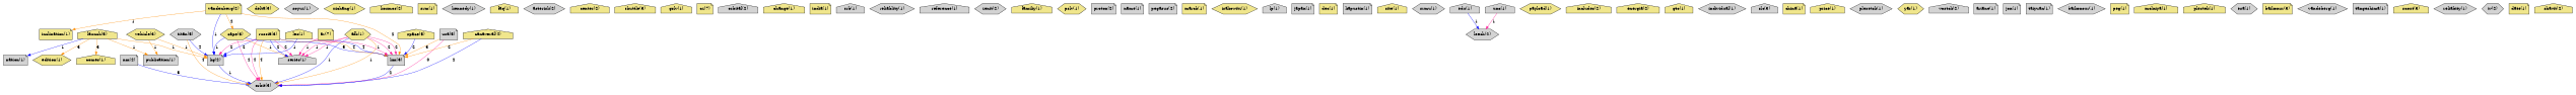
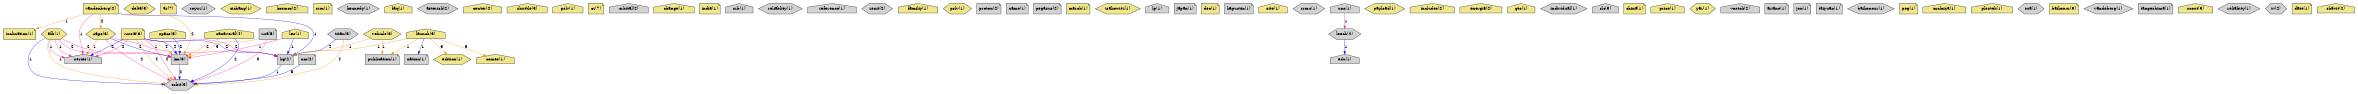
  digraph {
    node [fillcolor=khaki shape=house style=filled]
    edge [color=darkorange]
    n1 [label="vandenberg(2)" shape=note]
    n2 [label="inclination(1)" shape=note]
    n3 [fillcolor=lightgrey label="series(1)"]
    n4 [fillcolor=lightgrey label="kg(2)" shape=note]
    n5 [fillcolor=lightgrey label="km(3)" shape=note]
    n6 [label="cape(3)" shape=hexagon]
    n7 [fillcolor=lightgrey label="orbit(3)" shape=hexagon]
    n8 [fillcolor=lightgrey label="nm(2)" shape=note]
    n9 [label="delta(3)" shape=hexagon]
    n10 [label="ar(7)" shape=note]
    n11 [fillcolor=lightgrey label="soyuz(1)" shape=hexagon]
    n12 [label="xichang(1)" shape=hexagon]
    n13 [label="kosmos(2)"]
    n14 [label="srm(1)" shape=note]
    n15 [fillcolor=lightgrey label="kennedy(1)" shape=hexagon]
    n16 [label="launch(5)"]
    n17 [label="comes(1)"]
    n18 [fillcolor=lightgrey label="nation(1)" shape=note]
    n19 [label="edition(1)" shape=hexagon]
    n20 [fillcolor=lightgrey label="publication(1)" shape=note]
    n21 [label="faq(1)"]
    n22 [fillcolor=lightgrey label="asterisk(2)" shape=hexagon]
    n23 [label="center(2)"]
    n24 [label="shuttle(3)"]
    n25 [fillcolor=lightgrey label="titan(5)" shape=hexagon]
    n26 [label="gslv(1)"]
    n27 [label="cz(7)" shape=note]
    n28 [fillcolor=lightgrey label="orbital(2)"]
    n29 [label="change(1)"]
    n30 [label="india(1)" shape=note]
    n31 [label="russia(3)" shape=note]
    n32 [fillcolor=lightgrey label="srb(1)"]
    n33 [label="afb(1)" shape=hexagon]
    n34 [fillcolor=lightgrey label="reliablity(1)" shape=hexagon]
    n35 [fillcolor=lightgrey label="reference(1)"]
    n36 [fillcolor=lightgrey label="zenit(2)" shape=hexagon]
    n37 [label="familiy(1)"]
    n38 [label="pslv(1)" shape=hexagon]
    n39 [fillcolor=lightgrey label="proton(2)" shape=note]
    n40 [fillcolor=lightgrey label="name(1)" shape=note]
    n41 [label="vehicle(3)" shape=hexagon]
    n42 [fillcolor=lightgrey label="pegasus(2)" shape=note]
    n43 [label="march(1)" shape=note]
    n44 [label="isakowitz(1)" shape=hexagon]
    n45 [fillcolor=lightgrey label="lp(1)"]
    n46 [fillcolor=lightgrey label="japan(1)" shape=note]
    n47 [label="dec(1)" shape=note]
    n48 [fillcolor=lightgrey label="kapustin(1)" shape=note]
    n49 [label="leo(1)"]
    n50 [label="space(5)"]
    n51 [label="site(1)"]
    n52 [fillcolor=lightgrey label="srmu(1)" shape=hexagon]
    n53 [fillcolor=lightgrey label="leech(2)" shape=hexagon]
    n54 [fillcolor=lightgrey label="edu(1)"]
    n55 [fillcolor=lightgrey label="unc(1)"]
    n56 [label="payload(1)" shape=hexagon]
    n57 [label="includes(2)"]
    n58 [label="energia(2)"]
    n59 [label="gto(1)"]
    n60 [fillcolor=lightgrey label="usa(5)" shape=note]
    n61 [fillcolor=lightgrey label="individual(1)" shape=hexagon]
    n62 [fillcolor=lightgrey label="slc(3)"]
    n63 [label="canaveral(4)"]
    n64 [label="china(1)" shape=note]
    n65 [label="price(1)"]
-   n66 [fillcolor=lightgrey label="plesetsk(1)" shape=hexagon]
    n67 [label="yar(1)" shape=hexagon]
    n68 [fillcolor=lightgrey label="vostok(2)"]
    n69 [fillcolor=lightgrey label="ariane(1)" shape=note]
    n70 [fillcolor=lightgrey label="jon(1)" shape=note]
    n71 [fillcolor=lightgrey label="taiyuan(1)" shape=note]
    n72 [fillcolor=lightgrey label="baikonour(1)" shape=hexagon]
    n73 [label="peg(1)" shape=note]
    n74 [label="molniya(1)"]
    n75 [label="plestek(1)"]
    n76 [fillcolor=lightgrey label="esa(1)" shape=hexagon]
    n77 [label="baikonur(3)" shape=note]
    n78 [fillcolor=lightgrey label="vandeberg(1)" shape=hexagon]
    n79 [fillcolor=lightgrey label="tangeshima(1)" shape=note]
    n80 [label="scout(3)"]
    n81 [fillcolor=lightgrey label="reliabity(1)" shape=hexagon]
    n82 [fillcolor=lightgrey label="iv(2)" shape=hexagon]
    n83 [label="date(1)" shape=note]
    n84 [label="shavit(2)"]
    n1 -> n2 [label=1]
-   n10 -> n3 [color=deeppink label=1]
+   n1 -> n3 [color=deeppink label=1]
    n1 -> n4 [color=blue label=1]
    n1 -> n5 [label=2]
    n1 -> n6 [label=2]
    n4 -> n7 [color=blue label=1]
    n5 -> n7 [color=blue label=2]
    n6 -> n3 [label=1]
-   n6 -> n4 [color=blue label=1]
-   n6 -> n5 [color=blue label=5]
+   n6 -> n4 [color=deeppink label=1]
+   n6 -> n5 [color=blue label=2]
    n6 -> n7 [color=deeppink label=2]
    n8 -> n7 [color=blue label=5]
    n16 -> n4 [label=1]
    n16 -> n17 [label=3]
    n16 -> n18 [color=blue label=1]
    n16 -> n19 [label=3]
    n16 -> n20 [label=1]
    n25 -> n4 [color=blue label=4]
    n25 -> n7 [label=4]
    n31 -> n3 [color=blue label=2]
    n31 -> n3 [color=deeppink label=2]
    n31 -> n4 [color=blue label=2]
    n31 -> n4 [color=deeppink label=2]
    n31 -> n5 [color=blue label=4]
    n31 -> n5 [label=4]
    n31 -> n7 [color=deeppink label=4]
    n31 -> n7 [label=4]
    n33 -> n3 [color=deeppink label=1]
    n33 -> n3 [color=deeppink label=1]
    n33 -> n5 [color=deeppink label=2]
    n33 -> n5 [color=deeppink label=2]
    n33 -> n7 [color=blue label=1]
    n33 -> n7 [label=1]
    n41 -> n4 [label=1]
    n41 -> n20 [label=1]
    n49 -> n4 [color=blue label=1]
    n49 -> n5 [color=deeppink label=1]
    n50 -> n5 [color=blue label=2]
-   n54 -> n53 [color=blue label=1]
+   n53 -> n54 [color=blue label=1]
    n55 -> n53 [color=deeppink label=1]
    n60 -> n5 [label=3]
    n60 -> n7 [color=deeppink label=0]
    n63 -> n5 [label=2]
    n63 -> n7 [color=blue label=2]
  }
